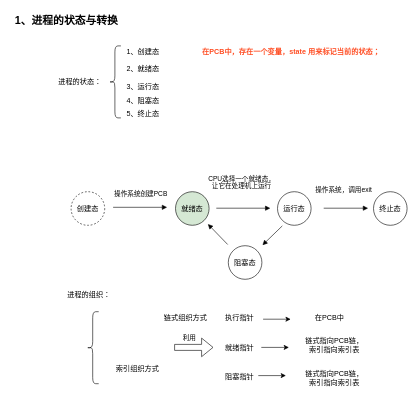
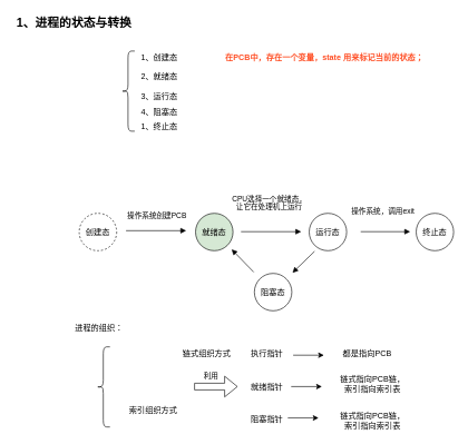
  <mxCell id="0" />
  <mxCell id="1" parent="0" />
  <mxCell id="2" value="&lt;div&gt;&lt;font style=&quot;font-size: 18px;&quot;&gt;&lt;b&gt;1、&lt;/b&gt;&lt;b&gt;&lt;font&gt;进程的状态与转换&lt;/font&gt;&lt;/b&gt;&lt;/font&gt;&lt;/div&gt;" style="text;html=1;align=center;verticalAlign=middle;whiteSpace=wrap;rounded=0;" parent="1" vertex="1"><mxGeometry x="20" y="20" width="181" height="27" as="geometry" /></mxCell>
- <mxCell id="3" value="&lt;div&gt;进程的状态：&lt;/div&gt;" style="text;html=1;align=center;verticalAlign=middle;whiteSpace=wrap;rounded=0;" parent="1" vertex="1"><mxGeometry x="92" y="126" width="82" height="20" as="geometry" /></mxCell>
  <mxCell id="4" value="" style="shape=curlyBracket;whiteSpace=wrap;html=1;rounded=1;labelPosition=left;verticalLabelPosition=middle;align=right;verticalAlign=middle;" parent="1" vertex="1"><mxGeometry x="181" y="76" width="20" height="120" as="geometry" /></mxCell>
  <mxCell id="5" value="1、创建态" style="text;html=1;align=center;verticalAlign=middle;whiteSpace=wrap;rounded=0;" parent="1" vertex="1"><mxGeometry x="208" y="71" width="60" height="30" as="geometry" /></mxCell>
  <mxCell id="6" value="2、就绪态" style="text;html=1;align=center;verticalAlign=middle;whiteSpace=wrap;rounded=0;" parent="1" vertex="1"><mxGeometry x="208" y="99" width="60" height="30" as="geometry" /></mxCell>
  <mxCell id="7" value="3、运行态" style="text;html=1;align=center;verticalAlign=middle;whiteSpace=wrap;rounded=0;" parent="1" vertex="1"><mxGeometry x="208" y="129" width="60" height="30" as="geometry" /></mxCell>
  <mxCell id="8" value="4、阻塞态" style="text;html=1;align=center;verticalAlign=middle;whiteSpace=wrap;rounded=0;" parent="1" vertex="1"><mxGeometry x="208" y="152" width="60" height="30" as="geometry" /></mxCell>
- <mxCell id="9" value="5、终止态" style="text;html=1;align=center;verticalAlign=middle;whiteSpace=wrap;rounded=0;" parent="1" vertex="1"><mxGeometry x="208" y="175" width="60" height="30" as="geometry" /></mxCell>
+ <mxCell id="9" value="1、终止态" style="text;html=1;align=center;verticalAlign=middle;whiteSpace=wrap;rounded=0;" parent="1" vertex="1"><mxGeometry x="208" y="175" width="60" height="30" as="geometry" /></mxCell>
  <mxCell id="10" value="创建态" style="ellipse;whiteSpace=wrap;html=1;aspect=fixed;dashed=1;" parent="1" vertex="1"><mxGeometry x="118" y="319" width="56" height="56" as="geometry" /></mxCell>
  <mxCell id="11" value="就绪态" style="ellipse;whiteSpace=wrap;html=1;aspect=fixed;fillColor=#d5e8d4;" parent="1" vertex="1"><mxGeometry x="292" y="319" width="56" height="56" as="geometry" /></mxCell>
  <mxCell id="12" value="运行态" style="ellipse;whiteSpace=wrap;html=1;aspect=fixed;" parent="1" vertex="1"><mxGeometry x="462" y="319" width="56" height="56" as="geometry" /></mxCell>
  <mxCell id="13" value="终止态" style="ellipse;whiteSpace=wrap;html=1;aspect=fixed;" parent="1" vertex="1"><mxGeometry x="622" y="319" width="56" height="56" as="geometry" /></mxCell>
  <mxCell id="14" value="阻塞态" style="ellipse;whiteSpace=wrap;html=1;aspect=fixed;" parent="1" vertex="1"><mxGeometry x="380" y="409" width="56" height="56" as="geometry" /></mxCell>
  <mxCell id="15" value="操作系统创建PCB" style="html=1;verticalAlign=bottom;endArrow=block;curved=0;rounded=0;" parent="1" edge="1"><mxGeometry x="0.025" y="13" width="80" relative="1" as="geometry"><mxPoint x="188" y="345" as="sourcePoint" /><mxPoint x="278" y="345" as="targetPoint" /><mxPoint as="offset" /></mxGeometry></mxCell>
  <mxCell id="16" value="CPU选择一个就绪态，&lt;br&gt;让它在处理机上运行" style="html=1;verticalAlign=bottom;endArrow=block;curved=0;rounded=0;" parent="1" edge="1"><mxGeometry x="-0.067" y="29" width="80" relative="1" as="geometry"><mxPoint x="360" y="346.5" as="sourcePoint" /><mxPoint x="450" y="346.5" as="targetPoint" /><mxPoint y="1" as="offset" /></mxGeometry></mxCell>
  <mxCell id="17" value="操作系统，调用exit" style="html=1;verticalAlign=bottom;endArrow=block;curved=0;rounded=0;" parent="1" edge="1"><mxGeometry x="-0.108" y="23" width="80" relative="1" as="geometry"><mxPoint x="539" y="346.5" as="sourcePoint" /><mxPoint x="613" y="346.5" as="targetPoint" /><mxPoint y="1" as="offset" /></mxGeometry></mxCell>
  <mxCell id="18" value="&lt;div&gt;&lt;br&gt;&lt;/div&gt;&lt;div&gt;&lt;br&gt;&lt;/div&gt;" style="html=1;verticalAlign=bottom;endArrow=block;curved=0;rounded=0;" parent="1" edge="1"><mxGeometry x="-1" y="97" width="80" relative="1" as="geometry"><mxPoint x="470" y="376" as="sourcePoint" /><mxPoint x="437" y="408" as="targetPoint" /><mxPoint x="12" y="-16" as="offset" /></mxGeometry></mxCell>
  <mxCell id="19" value="" style="html=1;verticalAlign=bottom;endArrow=block;curved=0;rounded=0;" parent="1" edge="1"><mxGeometry x="0.748" y="69" width="80" relative="1" as="geometry"><mxPoint x="379" y="407" as="sourcePoint" /><mxPoint x="346" y="373" as="targetPoint" /><mxPoint y="-1" as="offset" /></mxGeometry></mxCell>
  <mxCell id="20" value="进程的组织：" style="text;html=1;align=center;verticalAlign=middle;whiteSpace=wrap;rounded=0;" vertex="1" parent="1"><mxGeometry x="108" y="479" width="80" height="23" as="geometry" /></mxCell>
  <mxCell id="21" value="" style="shape=curlyBracket;whiteSpace=wrap;html=1;rounded=1;labelPosition=left;verticalLabelPosition=middle;align=right;verticalAlign=middle;" vertex="1" parent="1"><mxGeometry x="144" y="519" width="20" height="120" as="geometry" /></mxCell>
  <mxCell id="22" value="链式组织方式" style="text;html=1;align=center;verticalAlign=middle;whiteSpace=wrap;rounded=0;" vertex="1" parent="1"><mxGeometry x="256" y="515" width="106" height="30" as="geometry" /></mxCell>
  <mxCell id="23" value="索引组织方式" style="text;html=1;align=center;verticalAlign=middle;whiteSpace=wrap;rounded=0;" vertex="1" parent="1"><mxGeometry x="176" y="599" width="106" height="30" as="geometry" /></mxCell>
  <mxCell id="24" value="" style="endArrow=classic;html=1;rounded=0;" edge="1" parent="1"><mxGeometry width="50" height="50" relative="1" as="geometry"><mxPoint x="438" y="531.5" as="sourcePoint" /><mxPoint x="484" y="531.5" as="targetPoint" /></mxGeometry></mxCell>
  <mxCell id="25" value="" style="endArrow=classic;html=1;rounded=0;" edge="1" parent="1"><mxGeometry width="50" height="50" relative="1" as="geometry"><mxPoint x="435" y="578.5" as="sourcePoint" /><mxPoint x="481" y="578.5" as="targetPoint" /></mxGeometry></mxCell>
  <mxCell id="26" value="" style="endArrow=classic;html=1;rounded=0;" edge="1" parent="1"><mxGeometry width="50" height="50" relative="1" as="geometry"><mxPoint x="430" y="625.5" as="sourcePoint" /><mxPoint x="476" y="625.5" as="targetPoint" /></mxGeometry></mxCell>
  <mxCell id="27" value="执行指针" style="text;html=1;align=center;verticalAlign=middle;whiteSpace=wrap;rounded=0;" vertex="1" parent="1"><mxGeometry x="369" y="515" width="60" height="30" as="geometry" /></mxCell>
  <mxCell id="28" value="就绪指针" style="text;html=1;align=center;verticalAlign=middle;whiteSpace=wrap;rounded=0;" vertex="1" parent="1"><mxGeometry x="369" y="564" width="60" height="30" as="geometry" /></mxCell>
  <mxCell id="29" value="阻塞指针" style="text;html=1;align=center;verticalAlign=middle;whiteSpace=wrap;rounded=0;" vertex="1" parent="1"><mxGeometry x="369" y="613" width="60" height="30" as="geometry" /></mxCell>
  <mxCell id="30" value="" style="shape=flexArrow;endArrow=classic;html=1;rounded=0;" edge="1" parent="1"><mxGeometry width="50" height="50" relative="1" as="geometry"><mxPoint x="290" y="578.5" as="sourcePoint" /><mxPoint x="355" y="578.5" as="targetPoint" /></mxGeometry></mxCell>
  <mxCell id="31" value="利用" style="edgeLabel;html=1;align=center;verticalAlign=middle;resizable=0;points=[];" vertex="1" connectable="0" parent="30"><mxGeometry x="0.6" y="-7" relative="1" as="geometry"><mxPoint x="-28" y="-23" as="offset" /></mxGeometry></mxCell>
- <mxCell id="32" value="在PCB中" style="text;html=1;align=center;verticalAlign=middle;whiteSpace=wrap;rounded=0;" vertex="1" parent="1"><mxGeometry x="494" y="515" width="110" height="29" as="geometry" /></mxCell>
+ <mxCell id="32" value="都是指向PCB" style="text;html=1;align=center;verticalAlign=middle;whiteSpace=wrap;rounded=0;" vertex="1" parent="1"><mxGeometry x="494" y="515" width="110" height="29" as="geometry" /></mxCell>
  <mxCell id="33" value="链式指向PCB链，索引指向索引表" style="text;html=1;align=center;verticalAlign=middle;whiteSpace=wrap;rounded=0;" vertex="1" parent="1"><mxGeometry x="502" y="559" width="110" height="29" as="geometry" /></mxCell>
  <mxCell id="34" value="链式指向PCB链，索引指向索引表" style="text;html=1;align=center;verticalAlign=middle;whiteSpace=wrap;rounded=0;" vertex="1" parent="1"><mxGeometry x="502" y="614" width="110" height="29" as="geometry" /></mxCell>
  <mxCell id="35" value="&lt;b style=&quot;color: generic-light-dark(rgb(220, 39, 28), rgb(237, 237, 237));&quot;&gt;&lt;span style=&quot;&quot;&gt;在PCB中，存在一个变量，state 用来标记当前的状态；&lt;/span&gt;&lt;/b&gt;" style="text;html=1;align=center;verticalAlign=middle;whiteSpace=wrap;rounded=0;fontColor=#FF4D23;" vertex="1" parent="1"><mxGeometry x="312" y="65.5" width="346" height="41" as="geometry" /></mxCell>
